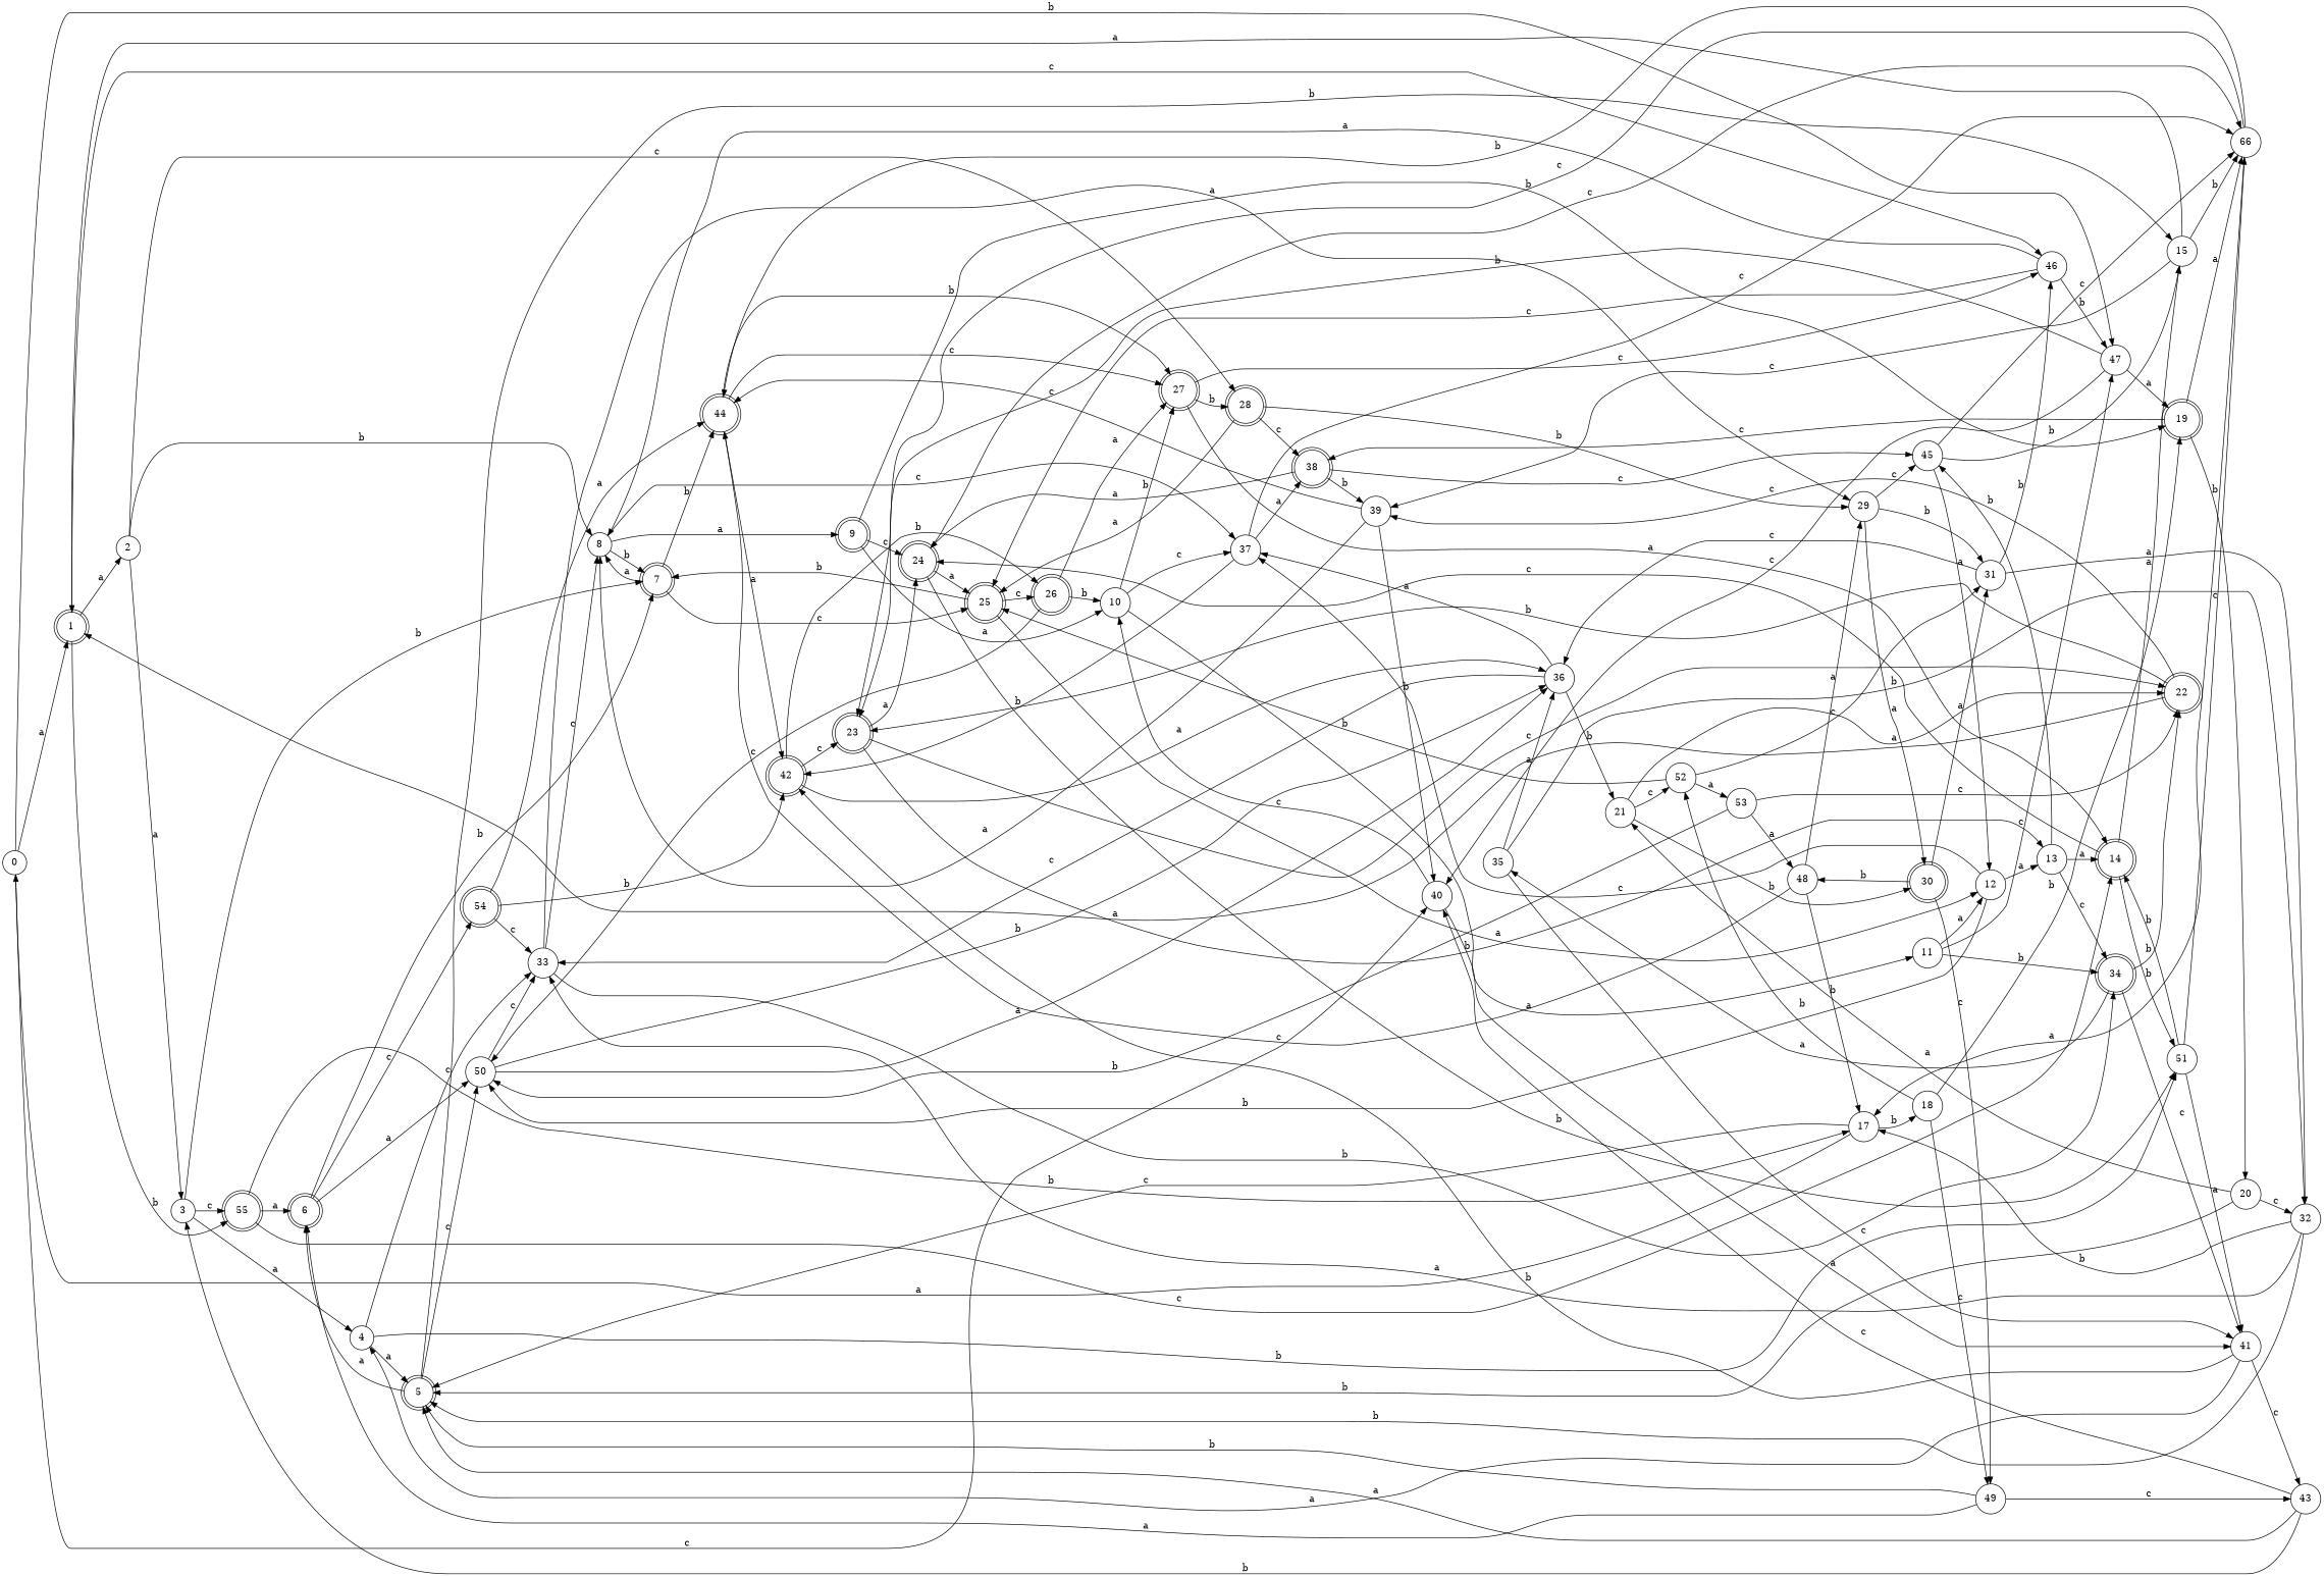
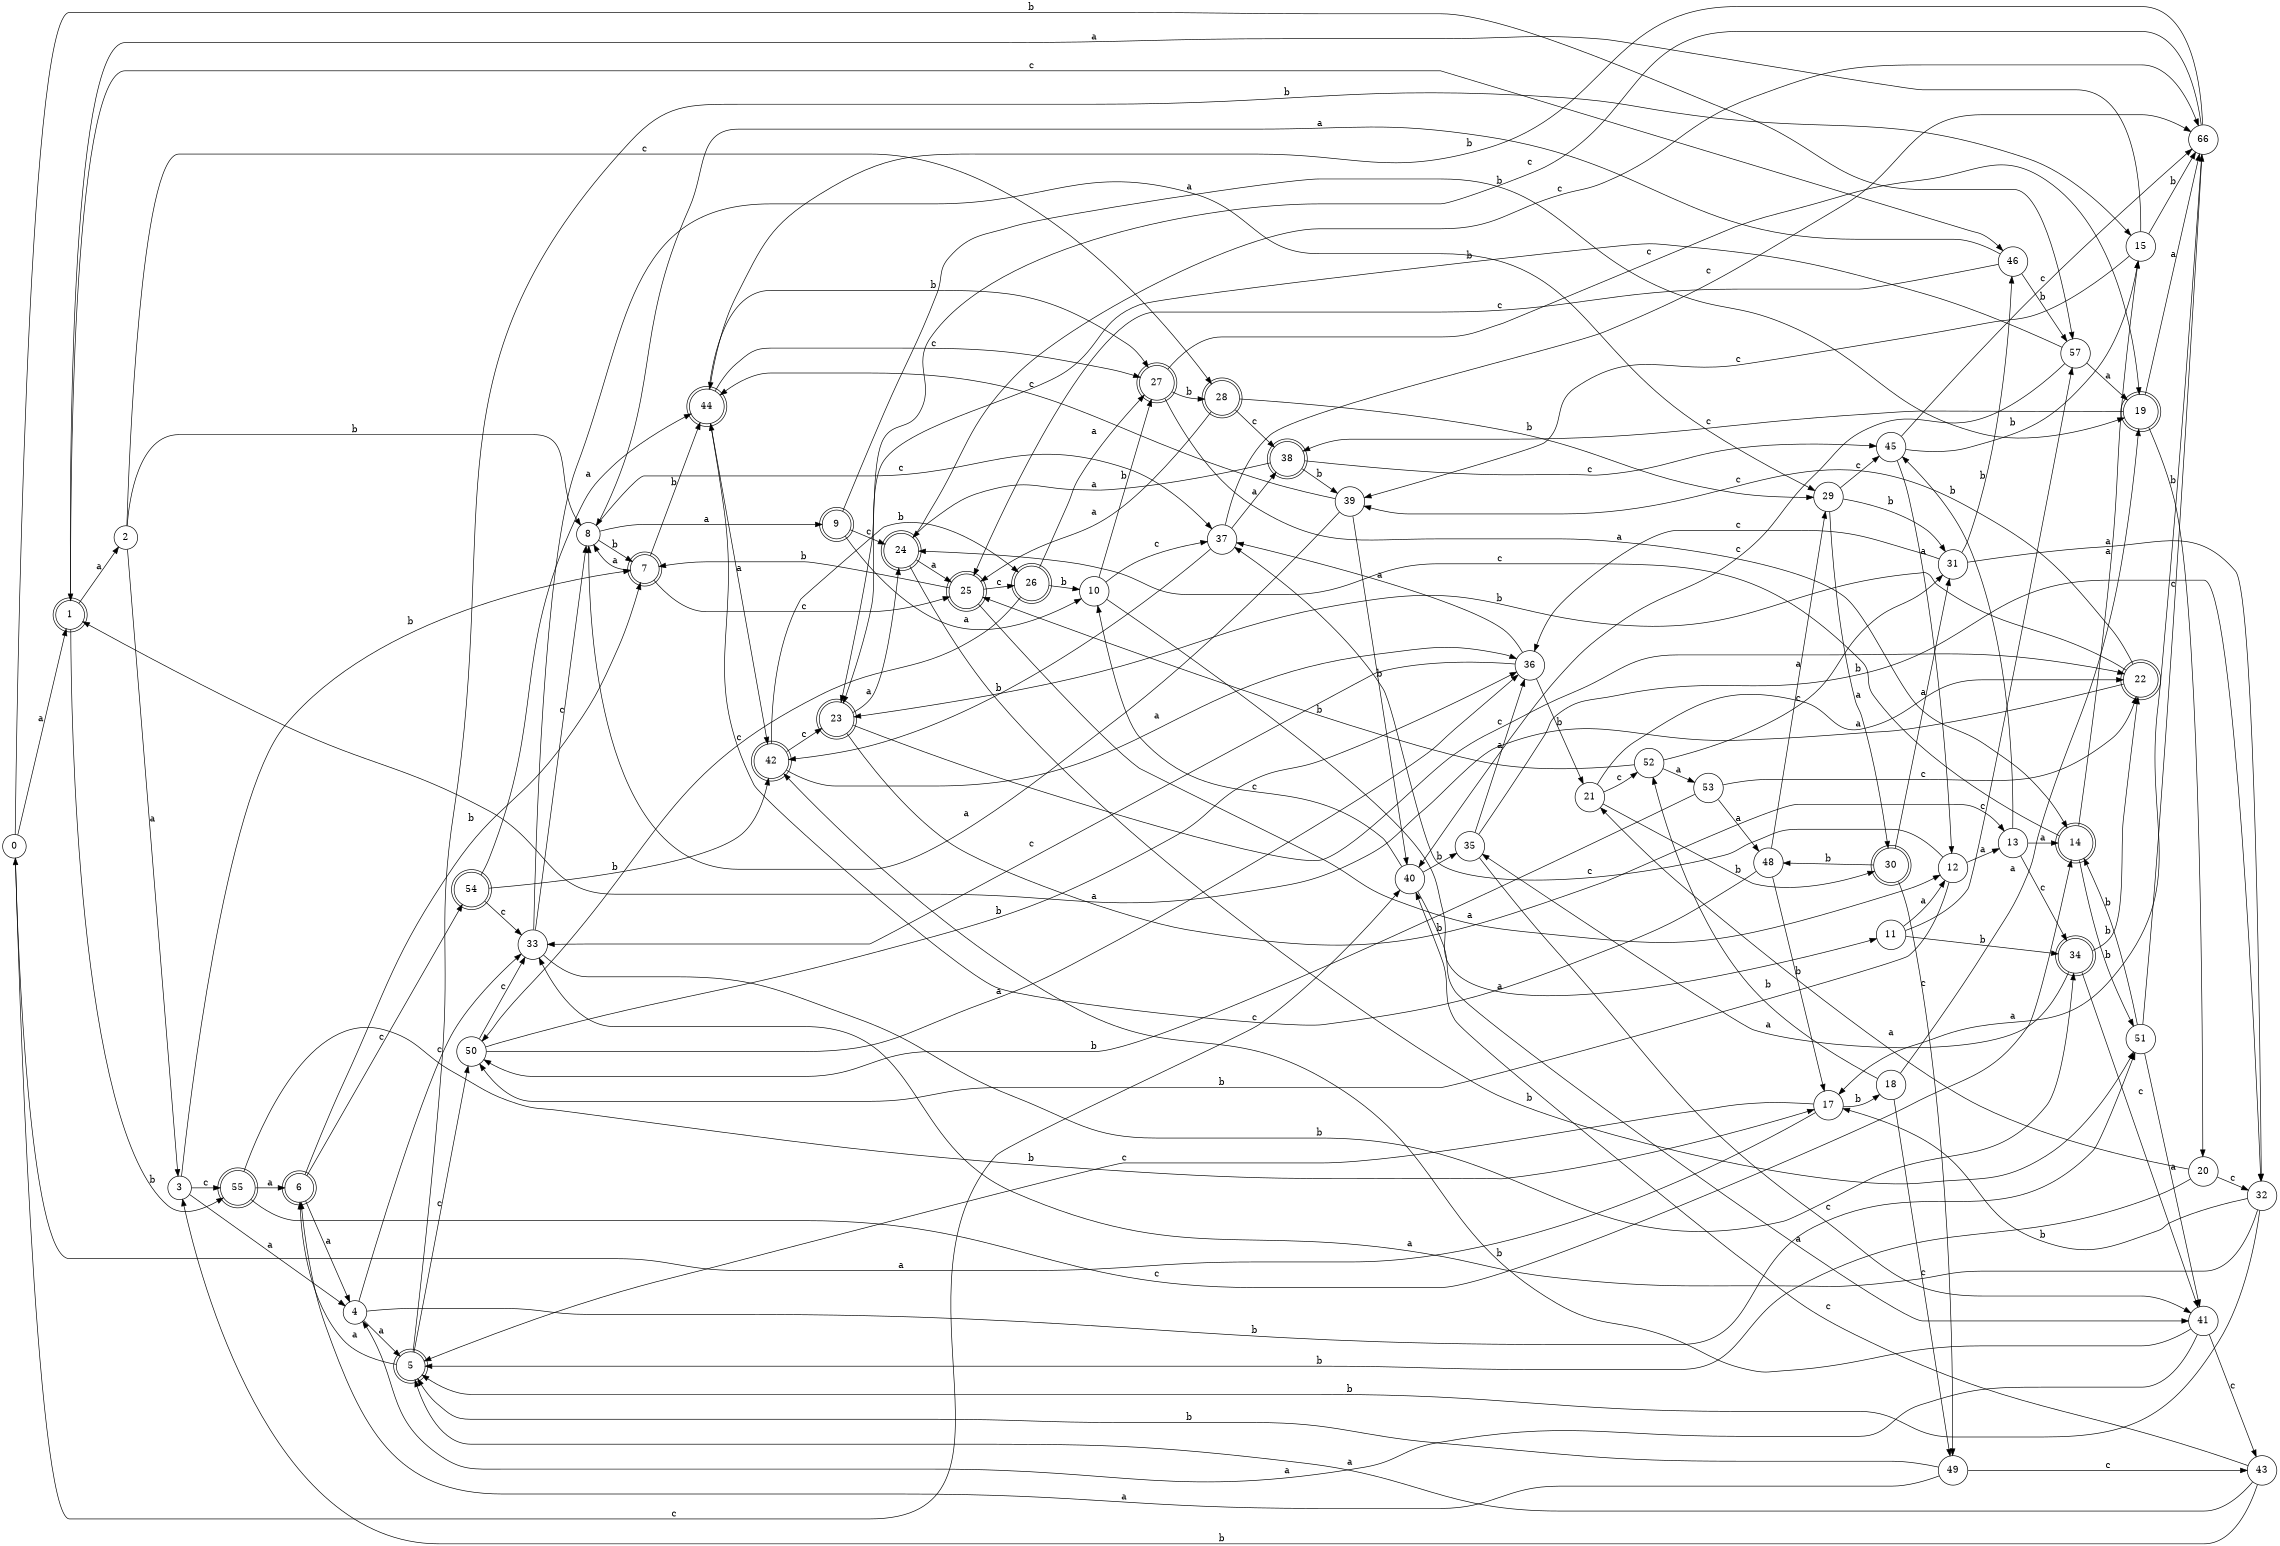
  digraph {
    rankdir=LR
    node [color=black fillcolor=white shape=circle style=filled]
    n1 [label=0]
    n2 [label=1 shape=doublecircle style="rounded,filled"]
    n3 [label=40]
-   n4 [label=47]
+   n4 [label=57]
    n5 [label=2]
    n6 [label=46]
    n7 [label=55 shape=doublecircle style="rounded,filled"]
    n8 [label=10]
    n9 [label=35]
    n10 [label=41]
    n11 [label=19 shape=doublecircle style="rounded,filled"]
    n12 [label=23 shape=doublecircle style="rounded,filled"]
    n13 [label=3]
    n14 [label=8]
    n15 [label=28 shape=doublecircle style="rounded,filled"]
    n16 [label=25 shape=doublecircle style="rounded,filled"]
    n17 [label=6 shape=doublecircle style="rounded,filled"]
    n18 [label=14 shape=doublecircle style="rounded,filled"]
    n19 [label=17]
    n20 [label=4]
    n21 [label=7 shape=doublecircle style="rounded,filled"]
    n22 [label=9 shape=doublecircle style="rounded,filled"]
    n23 [label=37]
    n24 [label=38 shape=doublecircle style="rounded,filled"]
    n25 [label=29]
    n26 [label=5 shape=doublecircle style="rounded,filled"]
    n27 [label=33]
    n28 [label=51]
    n29 [label=44 shape=doublecircle style="rounded,filled"]
    n30 [label=15]
    n31 [label=50]
    n32 [label=34 shape=doublecircle style="rounded,filled"]
    n33 [label=66]
    n34 [label=54 shape=doublecircle style="rounded,filled"]
    n35 [label=39]
    n36 [label=36]
    n37 [label=42 shape=doublecircle style="rounded,filled"]
    n38 [label=12]
    n39 [label=26 shape=doublecircle style="rounded,filled"]
    n40 [label=27 shape=doublecircle style="rounded,filled"]
    n41 [label=24 shape=doublecircle style="rounded,filled"]
    n42 [label=11]
    n43 [label=20]
    n44 [label=13]
    n45 [label=22 shape=doublecircle style="rounded,filled"]
    n46 [label=45]
    n47 [label=18]
    n48 [label=49]
    n49 [label=52]
    n50 [label=43]
    n51 [label=31]
    n52 [label=53]
    n53 [label=21]
    n54 [label=32]
    n55 [label=30 shape=doublecircle style="rounded,filled"]
    n56 [label=48]
    n1 -> n2 [label=a]
    n1 -> n3 [label=c]
    n1 -> n4 [label=b]
    n2 -> n5 [label=a]
    n2 -> n6 [label=c]
    n2 -> n7 [label=b]
    n3 -> n8 [label=c]
+   n3 -> n9 [label=b]
    n3 -> n10 [label=a]
    n4 -> n3 [label=c]
    n4 -> n11 [label=a]
    n4 -> n12 [label=b]
    n5 -> n13 [label=a]
    n5 -> n14 [label=b]
    n5 -> n15 [label=c]
    n6 -> n4 [label=b]
    n6 -> n14 [label=a]
    n6 -> n16 [label=c]
    n7 -> n17 [label=a]
    n7 -> n18 [label=c]
    n7 -> n19 [label=b]
    n8 -> n23 [label=c]
    n8 -> n40 [label=b]
    n8 -> n42 [label=a]
    n9 -> n10 [label=c]
    n9 -> n36 [label=a]
    n9 -> n54 [label=b]
    n10 -> n20 [label=a]
    n10 -> n37 [label=b]
    n10 -> n50 [label=c]
    n11 -> n24 [label=c]
    n11 -> n33 [label=a]
    n11 -> n43 [label=b]
    n12 -> n41 [label=a]
    n12 -> n44 [label=b]
    n12 -> n45 [label=c]
    n13 -> n7 [label=c]
    n13 -> n20 [label=a]
    n13 -> n21 [label=b]
    n14 -> n21 [label=b]
    n14 -> n22 [label=a]
    n14 -> n23 [label=c]
    n15 -> n16 [label=a]
    n15 -> n24 [label=c]
    n15 -> n25 [label=b]
    n16 -> n21 [label=b]
    n16 -> n38 [label=a]
    n16 -> n39 [label=c]
-   n17 -> n31 [label=a]
+   n17 -> n20 [label=a]
    n17 -> n21 [label=b]
    n17 -> n34 [label=c]
    n18 -> n28 [label=b]
    n18 -> n30 [label=a]
    n18 -> n41 [label=c]
    n19 -> n1 [label=a]
    n19 -> n26 [label=c]
    n19 -> n47 [label=b]
    n20 -> n26 [label=a]
    n20 -> n27 [label=c]
    n20 -> n28 [label=b]
    n21 -> n14 [label=a]
    n21 -> n16 [label=c]
    n21 -> n29 [label=b]
    n22 -> n8 [label=a]
    n22 -> n11 [label=b]
    n22 -> n41 [label=c]
    n23 -> n24 [label=a]
    n23 -> n33 [label=c]
    n23 -> n37 [label=b]
    n24 -> n35 [label=b]
    n24 -> n41 [label=a]
    n24 -> n46 [label=c]
    n25 -> n46 [label=c]
    n25 -> n51 [label=b]
    n25 -> n55 [label=a]
    n26 -> n17 [label=a]
    n26 -> n30 [label=b]
    n26 -> n31 [label=c]
    n27 -> n14 [label=c]
    n27 -> n25 [label=a]
    n27 -> n32 [label=b]
    n28 -> n10 [label=a]
    n28 -> n18 [label=b]
    n28 -> n33 [label=c]
    n29 -> n37 [label=a]
    n29 -> n40 [label=b]
    n29 -> n40 [label=c]
    n30 -> n2 [label=a]
    n30 -> n33 [label=b]
    n30 -> n35 [label=c]
    n31 -> n27 [label=c]
    n31 -> n36 [label=a]
    n31 -> n36 [label=b]
    n32 -> n9 [label=a]
    n32 -> n10 [label=c]
    n32 -> n45 [label=b]
    n33 -> n12 [label=c]
    n33 -> n19 [label=a]
    n33 -> n29 [label=b]
    n34 -> n27 [label=c]
    n34 -> n29 [label=a]
    n34 -> n37 [label=b]
    n35 -> n3 [label=b]
    n35 -> n14 [label=a]
    n35 -> n29 [label=c]
    n36 -> n23 [label=a]
    n36 -> n27 [label=c]
    n36 -> n53 [label=b]
    n37 -> n12 [label=c]
    n37 -> n36 [label=a]
    n37 -> n39 [label=b]
    n38 -> n23 [label=c]
    n38 -> n31 [label=b]
    n38 -> n44 [label=a]
    n39 -> n8 [label=b]
    n39 -> n31 [label=c]
    n39 -> n40 [label=a]
-   n40 -> n6 [label=c]
+   n40 -> n11 [label=c]
    n40 -> n15 [label=b]
    n40 -> n18 [label=a]
    n41 -> n16 [label=a]
    n41 -> n28 [label=b]
    n41 -> n33 [label=c]
    n42 -> n4 [label=c]
    n42 -> n32 [label=b]
    n42 -> n38 [label=a]
    n43 -> n26 [label=b]
    n43 -> n53 [label=a]
    n43 -> n54 [label=c]
    n44 -> n18 [label=a]
    n44 -> n32 [label=c]
    n44 -> n46 [label=b]
    n45 -> n2 [label=a]
    n45 -> n12 [label=b]
    n45 -> n35 [label=c]
    n46 -> n30 [label=b]
    n46 -> n33 [label=c]
    n46 -> n38 [label=a]
-   n47 -> n11 [label=b]
+   n47 -> n11 [label=a]
    n47 -> n48 [label=c]
    n47 -> n49 [label=b]
    n48 -> n17 [label=a]
    n48 -> n26 [label=b]
    n48 -> n50 [label=c]
    n49 -> n16 [label=b]
    n49 -> n51 [label=c]
    n49 -> n52 [label=a]
    n50 -> n3 [label=c]
    n50 -> n13 [label=b]
    n50 -> n26 [label=a]
    n51 -> n6 [label=b]
    n51 -> n36 [label=c]
    n51 -> n54 [label=a]
    n52 -> n31 [label=b]
    n52 -> n45 [label=c]
    n52 -> n56 [label=a]
    n53 -> n45 [label=a]
    n53 -> n49 [label=c]
    n53 -> n55 [label=b]
    n54 -> n19 [label=b]
    n54 -> n26 [label=b]
    n54 -> n27 [label=a]
    n55 -> n48 [label=c]
    n55 -> n51 [label=a]
    n55 -> n56 [label=b]
    n56 -> n19 [label=b]
    n56 -> n25 [label=a]
    n56 -> n29 [label=c]
  }
